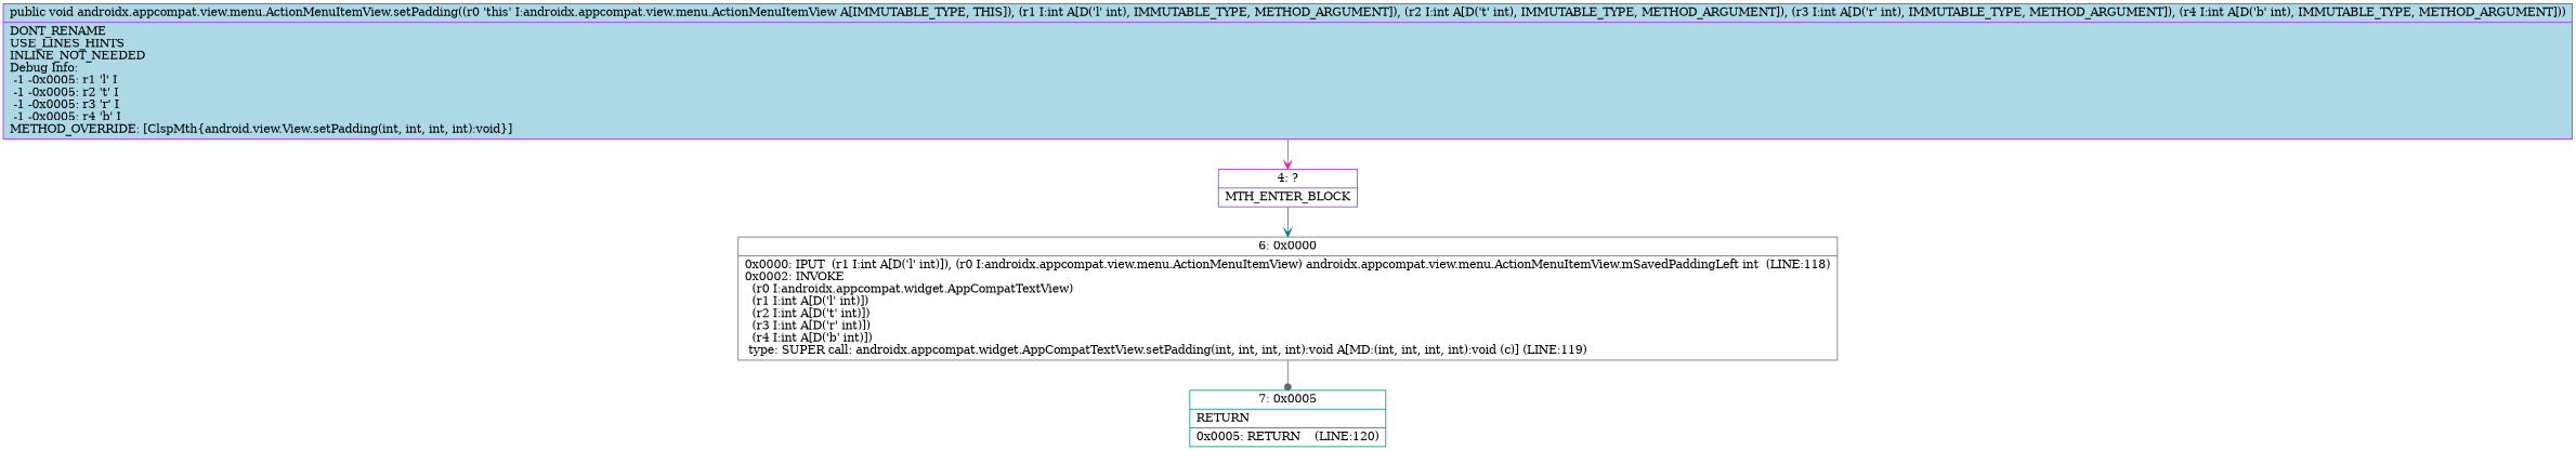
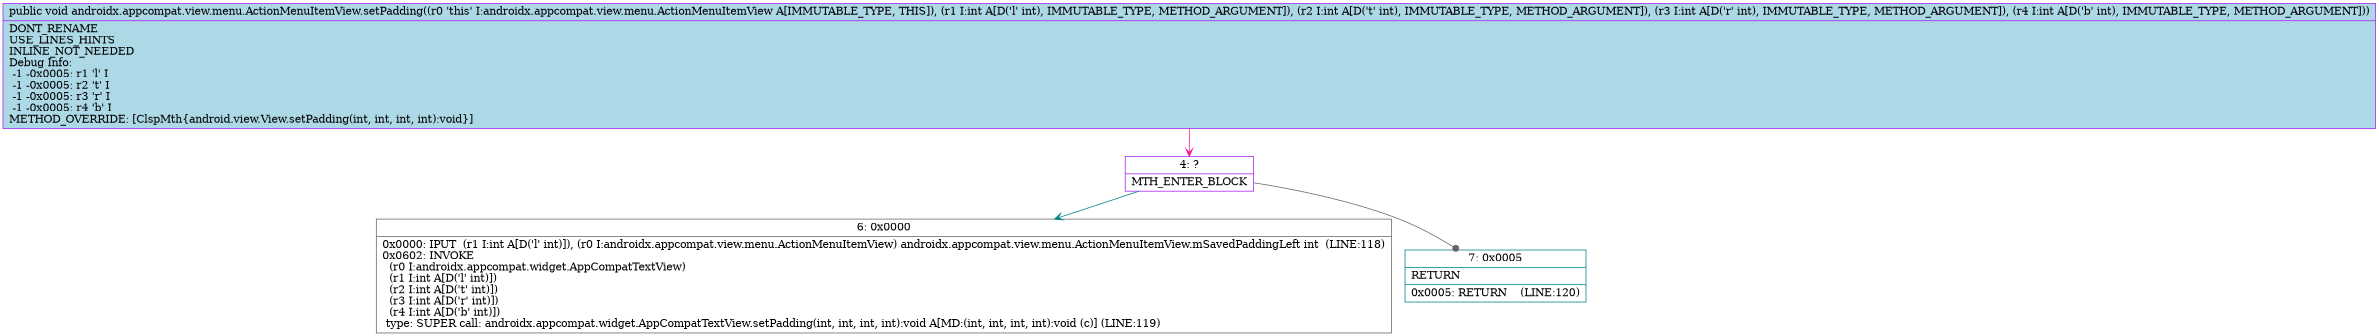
  digraph {
    node [color=purple fillcolor=white shape=record style=filled]
    edge [arrowhead=vee]
    n1 [label="{4\:\ ?|MTH_ENTER_BLOCK\l}"]
-   n2 [color=gray40 label="{6\:\ 0x0000|0x0000: IPUT  (r1 I:int A[D('l' int)]), (r0 I:androidx.appcompat.view.menu.ActionMenuItemView) androidx.appcompat.view.menu.ActionMenuItemView.mSavedPaddingLeft int  (LINE:118)\l0x0002: INVOKE  \l  (r0 I:androidx.appcompat.widget.AppCompatTextView)\l  (r1 I:int A[D('l' int)])\l  (r2 I:int A[D('t' int)])\l  (r3 I:int A[D('r' int)])\l  (r4 I:int A[D('b' int)])\l type: SUPER call: androidx.appcompat.widget.AppCompatTextView.setPadding(int, int, int, int):void A[MD:(int, int, int, int):void (c)] (LINE:119)\l}"]
+   n2 [color=gray40 label="{6\:\ 0x0000|0x0000: IPUT  (r1 I:int A[D('l' int)]), (r0 I:androidx.appcompat.view.menu.ActionMenuItemView) androidx.appcompat.view.menu.ActionMenuItemView.mSavedPaddingLeft int  (LINE:118)\l0x0602: INVOKE  \l  (r0 I:androidx.appcompat.widget.AppCompatTextView)\l  (r1 I:int A[D('l' int)])\l  (r2 I:int A[D('t' int)])\l  (r3 I:int A[D('r' int)])\l  (r4 I:int A[D('b' int)])\l type: SUPER call: androidx.appcompat.widget.AppCompatTextView.setPadding(int, int, int, int):void A[MD:(int, int, int, int):void (c)] (LINE:119)\l}"]
    n3 [color=teal label="{7\:\ 0x0005|RETURN\l|0x0005: RETURN    (LINE:120)\l}"]
    n4 [fillcolor=lightblue label="{public void androidx.appcompat.view.menu.ActionMenuItemView.setPadding((r0 'this' I:androidx.appcompat.view.menu.ActionMenuItemView A[IMMUTABLE_TYPE, THIS]), (r1 I:int A[D('l' int), IMMUTABLE_TYPE, METHOD_ARGUMENT]), (r2 I:int A[D('t' int), IMMUTABLE_TYPE, METHOD_ARGUMENT]), (r3 I:int A[D('r' int), IMMUTABLE_TYPE, METHOD_ARGUMENT]), (r4 I:int A[D('b' int), IMMUTABLE_TYPE, METHOD_ARGUMENT]))  | DONT_RENAME\lUSE_LINES_HINTS\lINLINE_NOT_NEEDED\lDebug Info:\l  \-1 \-0x0005: r1 'l' I\l  \-1 \-0x0005: r2 't' I\l  \-1 \-0x0005: r3 'r' I\l  \-1 \-0x0005: r4 'b' I\lMETHOD_OVERRIDE: [ClspMth\{android.view.View.setPadding(int, int, int, int):void\}]\l}"]
    n1 -> n2 [color=teal]
-   n2 -> n3 [arrowhead=dot color=gray40]
+   n1 -> n3 [arrowhead=dot color=gray40]
    n4 -> n1 [color=deeppink]
  }
